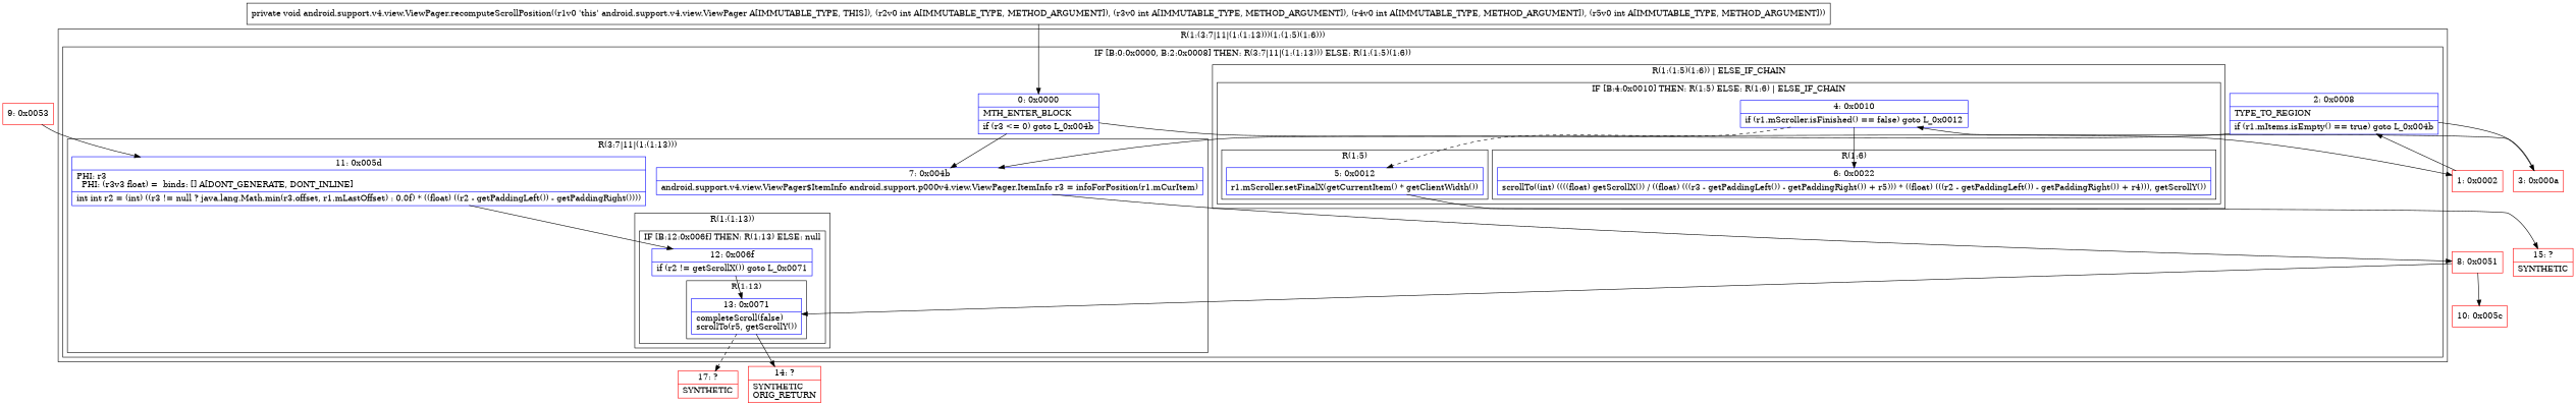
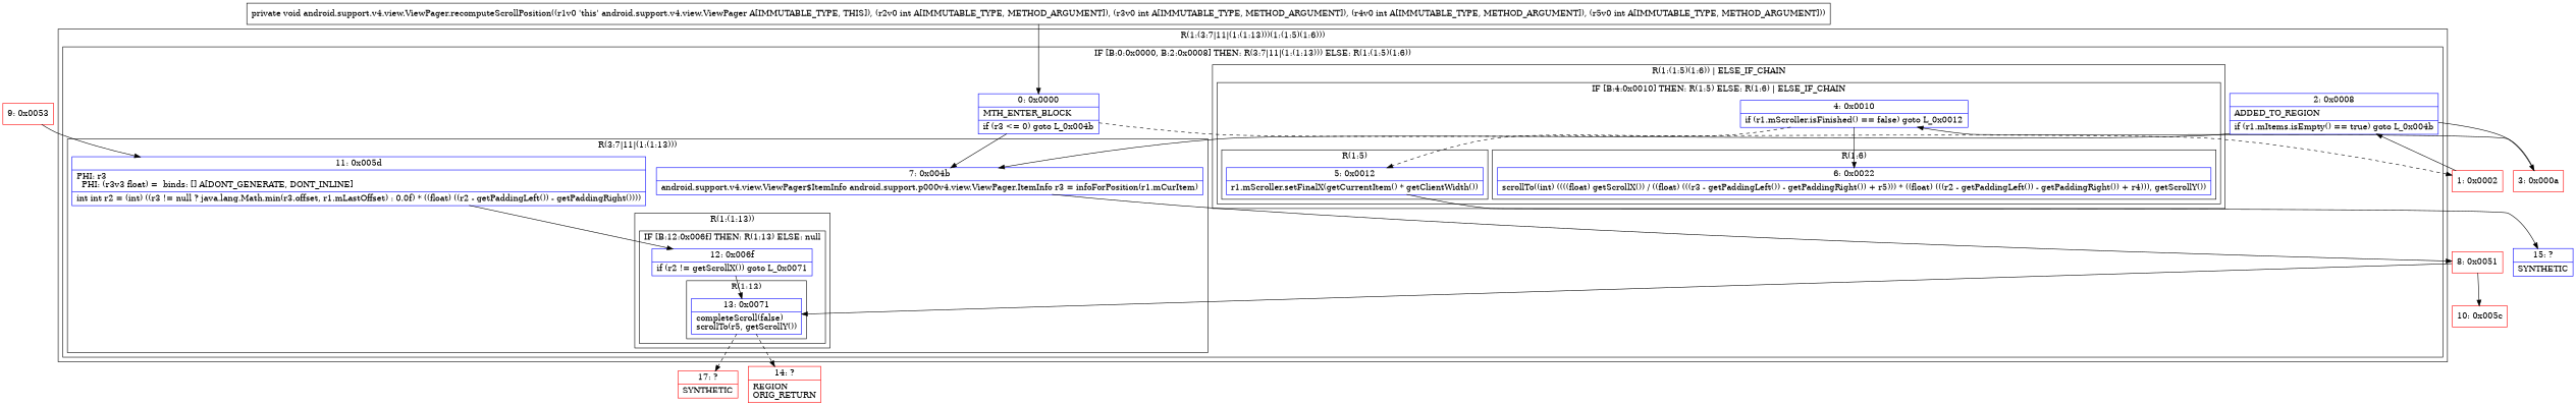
  digraph {
    node [color=blue shape=record]
    n1 [label="{13\:\ 0x0071|completeScroll(false)\lscrollTo(r5, getScrollY())\l}"]
    n2 [label="{12\:\ 0x006f|if (r2 != getScrollX()) goto L_0x0071\l}"]
    n3 [label="{7\:\ 0x004b|android.support.v4.view.ViewPager$ItemInfo android.support.p000v4.view.ViewPager.ItemInfo r3 = infoForPosition(r1.mCurItem)\l}"]
    n4 [label="{11\:\ 0x005d|PHI: r3 \l  PHI: (r3v3 float) =  binds: [] A[DONT_GENERATE, DONT_INLINE]\l|int int r2 = (int) ((r3 != null ? java.lang.Math.min(r3.offset, r1.mLastOffset) : 0.0f) * ((float) ((r2 \- getPaddingLeft()) \- getPaddingRight())))\l}"]
    n5 [label="{5\:\ 0x0012|r1.mScroller.setFinalX(getCurrentItem() * getClientWidth())\l}"]
    n6 [label="{6\:\ 0x0022|scrollTo((int) ((((float) getScrollX()) \/ ((float) (((r3 \- getPaddingLeft()) \- getPaddingRight()) + r5))) * ((float) (((r2 \- getPaddingLeft()) \- getPaddingRight()) + r4))), getScrollY())\l}"]
    n7 [label="{4\:\ 0x0010|if (r1.mScroller.isFinished() == false) goto L_0x0012\l}"]
    n8 [label="{0\:\ 0x0000|MTH_ENTER_BLOCK\l|if (r3 \<= 0) goto L_0x004b\l}"]
-   n9 [label="{2\:\ 0x0008|TYPE_TO_REGION\l|if (r1.mItems.isEmpty() == true) goto L_0x004b\l}"]
+   n9 [label="{2\:\ 0x0008|ADDED_TO_REGION\l|if (r1.mItems.isEmpty() == true) goto L_0x004b\l}"]
    n10 [color=red label="{17\:\ ?|SYNTHETIC\l}"]
-   n11 [color=red label="{14\:\ ?|SYNTHETIC\lORIG_RETURN\l}"]
+   n11 [color=red label="{14\:\ ?|REGION\lORIG_RETURN\l}"]
    n12 [color=red label="{8\:\ 0x0051}"]
-   n13 [color=red label="{15\:\ ?|SYNTHETIC\l}"]
+   n13 [label="{15\:\ ?|SYNTHETIC\l}"]
    n14 [color=red label="{1\:\ 0x0002}"]
    n15 [color=red label="{3\:\ 0x000a}"]
    n16 [color=red label="{10\:\ 0x005c}"]
    n17 [color=red label="{9\:\ 0x0053}"]
    n18 [label="{private void android.support.v4.view.ViewPager.recomputeScrollPosition((r1v0 'this' android.support.v4.view.ViewPager A[IMMUTABLE_TYPE, THIS]), (r2v0 int A[IMMUTABLE_TYPE, METHOD_ARGUMENT]), (r3v0 int A[IMMUTABLE_TYPE, METHOD_ARGUMENT]), (r4v0 int A[IMMUTABLE_TYPE, METHOD_ARGUMENT]), (r5v0 int A[IMMUTABLE_TYPE, METHOD_ARGUMENT])) }" color=""]
    subgraph cluster_1 {
      label="R(1:(3:7|11|(1:(1:13)))(1:(1:5)(1:6)))"
      subgraph cluster_2 {
        label="IF [B:0:0x0000, B:2:0x0008] THEN: R(3:7|11|(1:(1:13))) ELSE: R(1:(1:5)(1:6))"
        n8
        n9
        subgraph cluster_3 {
          label="R(3:7|11|(1:(1:13)))"
          n3
          n4
          subgraph cluster_4 {
            label="R(1:(1:13))"
            subgraph cluster_5 {
              label="IF [B:12:0x006f] THEN: R(1:13) ELSE: null"
              n2
              subgraph cluster_6 {
                label="R(1:13)"
                n1
              }
            }
          }
        }
        subgraph cluster_7 {
          label="R(1:(1:5)(1:6)) | ELSE_IF_CHAIN\l"
          subgraph cluster_8 {
            label="IF [B:4:0x0010] THEN: R(1:5) ELSE: R(1:6) | ELSE_IF_CHAIN\l"
            n7
            subgraph cluster_9 {
              label="R(1:5)"
              n5
            }
            subgraph cluster_10 {
              label="R(1:6)"
              n6
            }
          }
        }
      }
    }
    n1 -> n10 [style=dashed]
-   n1 -> n11
+   n1 -> n11 [style=dashed]
    n2 -> n1
    n3 -> n12
    n4 -> n2
    n5 -> n13
    n7 -> n5 [style=dashed]
    n7 -> n6 [style=solid]
    n8 -> n3
-   n8 -> n14 [style=solid]
+   n8 -> n14 [style=dashed]
    n9 -> n3
    n9 -> n15 [style=solid]
    n12 -> n1
    n12 -> n16
    n14 -> n9
    n15 -> n7
    n17 -> n4
    n18 -> n8
  }
